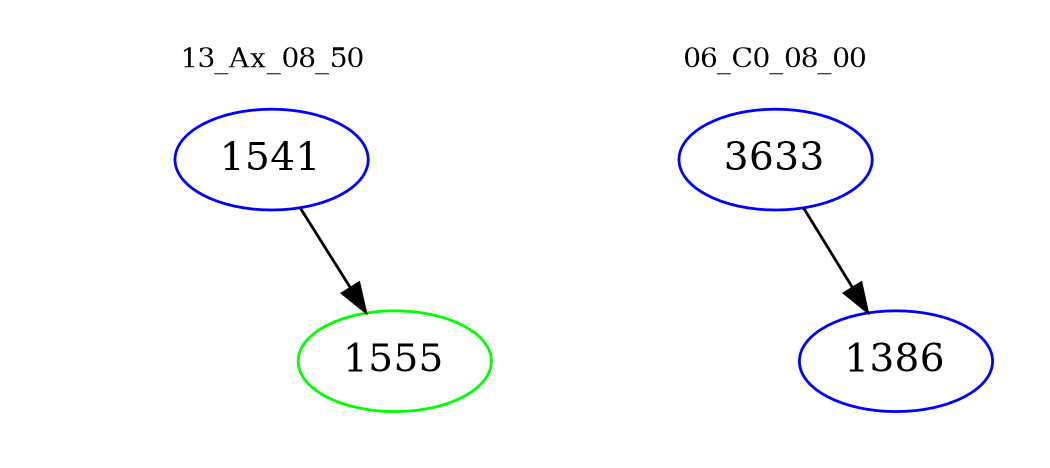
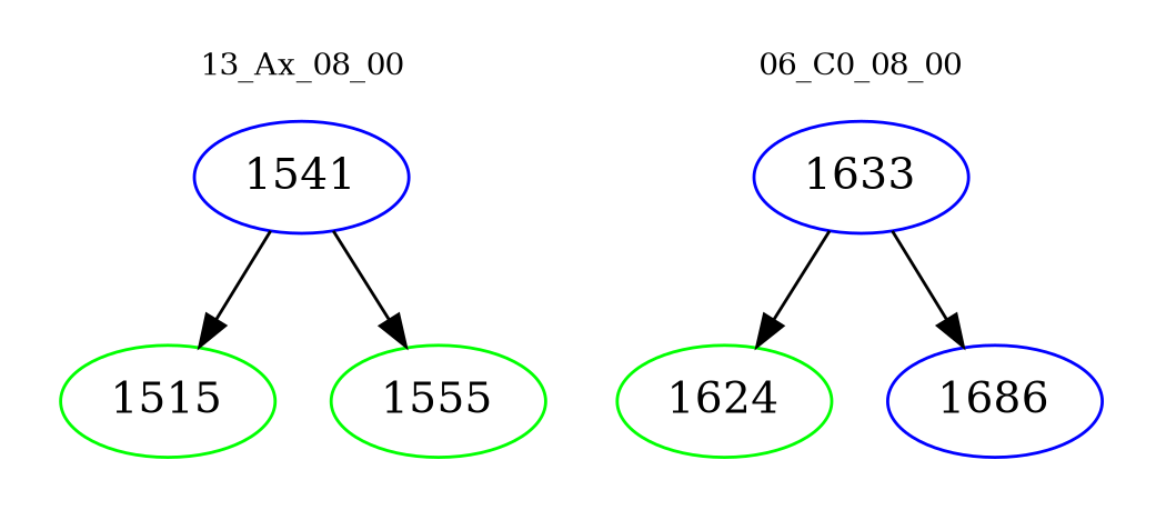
  digraph {
    node [color=blue]
    edge [color=black]
    n1 [label=1541]
+   n2 [color=green label=1515]
    n3 [color=green label=1555]
-   n4 [label=3633]
-   n6 [label=1386]
+   n4 [label=1633]
+   n5 [color=green label=1624]
+   n6 [label=1686]
    subgraph cluster_1 {
      color=white
      fontsize=10
-     label="13_Ax_08_50"
+     label="13_Ax_08_00"
      n1
+     n2
      n3
    }
    subgraph cluster_2 {
      color=white
      fontsize=10
      label="06_C0_08_00"
      n4
+     n5
      n6
    }
+   n1 -> n2
    n1 -> n3
+   n4 -> n5
    n4 -> n6
  }
